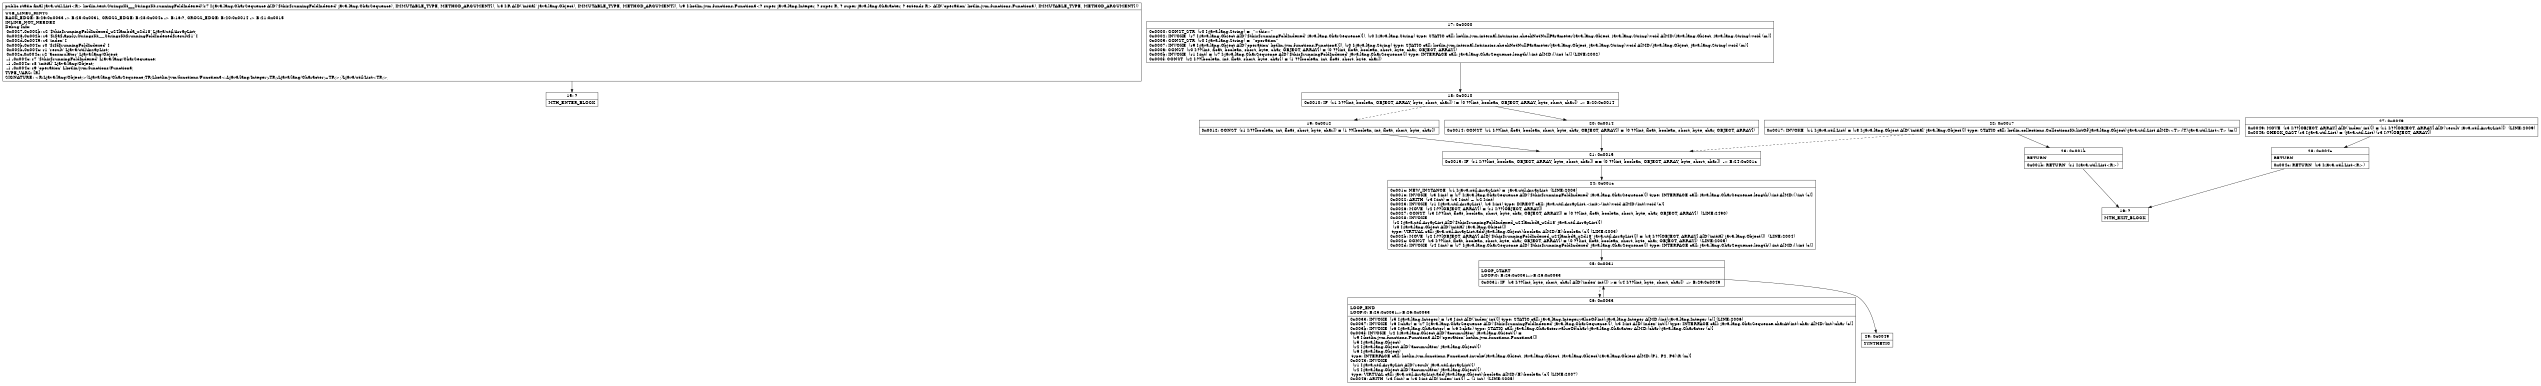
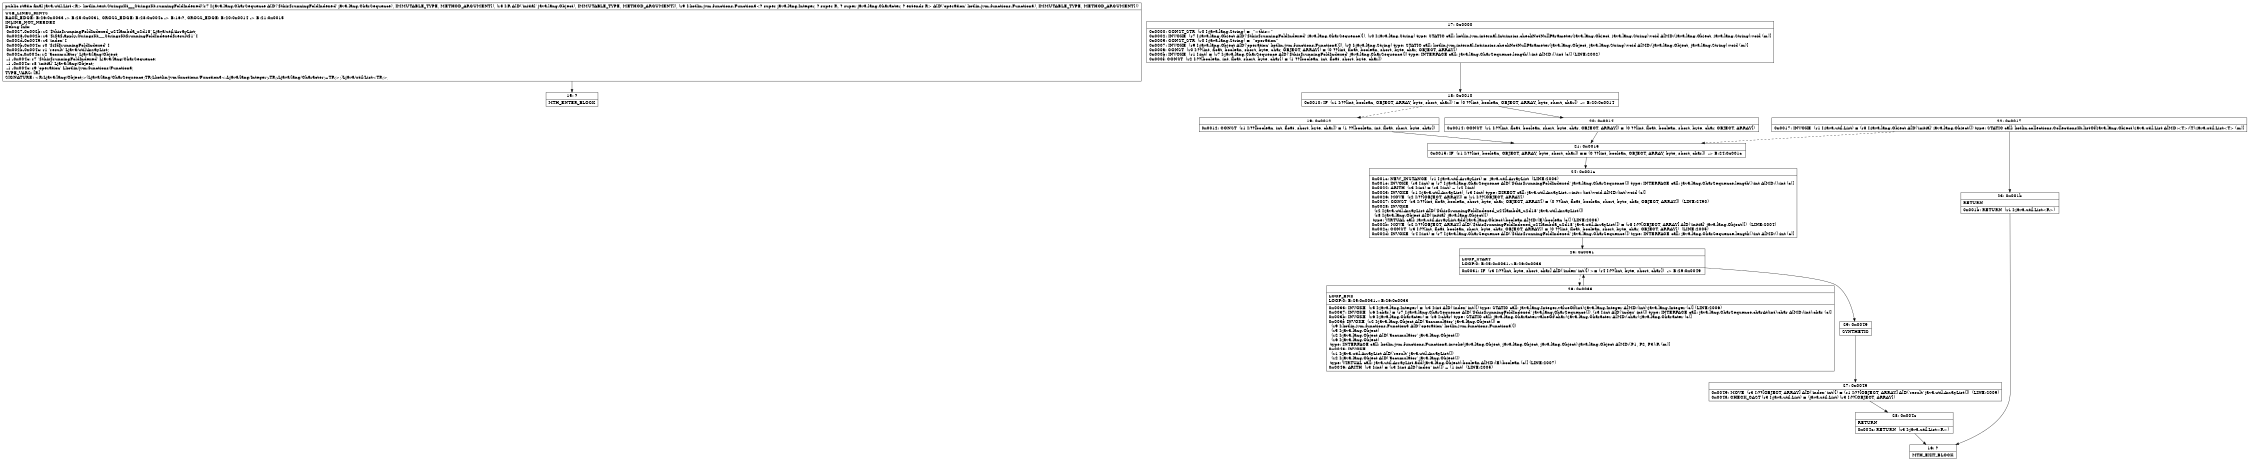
  digraph {
    node [shape=record]
    n1 [label="{15\:\ ?|MTH_ENTER_BLOCK\l}"]
    n2 [label="{17\:\ 0x0000|0x0000: CONST_STR  (r0 I:java.lang.String) =  \"\<this\>\" \l0x0002: INVOKE  (r7 I:java.lang.Object A[D('$this$runningFoldIndexed' java.lang.CharSequence)]), (r0 I:java.lang.String) type: STATIC call: kotlin.jvm.internal.Intrinsics.checkNotNullParameter(java.lang.Object, java.lang.String):void A[MD:(java.lang.Object, java.lang.String):void (m)]\l0x0005: CONST_STR  (r0 I:java.lang.String) =  \"operation\" \l0x0007: INVOKE  (r9 I:java.lang.Object A[D('operation' kotlin.jvm.functions.Function3)]), (r0 I:java.lang.String) type: STATIC call: kotlin.jvm.internal.Intrinsics.checkNotNullParameter(java.lang.Object, java.lang.String):void A[MD:(java.lang.Object, java.lang.String):void (m)]\l0x000a: CONST  (r0 I:??[int, float, boolean, short, byte, char, OBJECT, ARRAY]) = (0 ??[int, float, boolean, short, byte, char, OBJECT, ARRAY]) \l0x000b: INVOKE  (r1 I:int) = (r7 I:java.lang.CharSequence A[D('$this$runningFoldIndexed' java.lang.CharSequence)]) type: INTERFACE call: java.lang.CharSequence.length():int A[MD:():int (c)] (LINE:2002)\l0x000f: CONST  (r2 I:??[boolean, int, float, short, byte, char]) = (1 ??[boolean, int, float, short, byte, char]) \l}"]
    n3 [label="{18\:\ 0x0010|0x0010: IF  (r1 I:??[int, boolean, OBJECT, ARRAY, byte, short, char]) != (0 ??[int, boolean, OBJECT, ARRAY, byte, short, char])  \-\> B:20:0x0014 \l}"]
    n4 [label="{19\:\ 0x0012|0x0012: CONST  (r1 I:??[boolean, int, float, short, byte, char]) = (1 ??[boolean, int, float, short, byte, char]) \l}"]
    n5 [label="{20\:\ 0x0014|0x0014: CONST  (r1 I:??[int, float, boolean, short, byte, char, OBJECT, ARRAY]) = (0 ??[int, float, boolean, short, byte, char, OBJECT, ARRAY]) \l}"]
    n6 [label="{21\:\ 0x0015|0x0015: IF  (r1 I:??[int, boolean, OBJECT, ARRAY, byte, short, char]) == (0 ??[int, boolean, OBJECT, ARRAY, byte, short, char])  \-\> B:24:0x001c \l}"]
    n7 [label="{24\:\ 0x001c|0x001c: NEW_INSTANCE  (r1 I:java.util.ArrayList) =  java.util.ArrayList  (LINE:2003)\l0x001e: INVOKE  (r3 I:int) = (r7 I:java.lang.CharSequence A[D('$this$runningFoldIndexed' java.lang.CharSequence)]) type: INTERFACE call: java.lang.CharSequence.length():int A[MD:():int (c)]\l0x0022: ARITH  (r3 I:int) = (r3 I:int) + (r2 I:int) \l0x0023: INVOKE  (r1 I:java.util.ArrayList), (r3 I:int) type: DIRECT call: java.util.ArrayList.\<init\>(int):void A[MD:(int):void (c)]\l0x0026: MOVE  (r2 I:??[OBJECT, ARRAY]) = (r1 I:??[OBJECT, ARRAY]) \l0x0027: CONST  (r3 I:??[int, float, boolean, short, byte, char, OBJECT, ARRAY]) = (0 ??[int, float, boolean, short, byte, char, OBJECT, ARRAY])  (LINE:2490)\l0x0028: INVOKE  \l  (r2 I:java.util.ArrayList A[D('$this$runningFoldIndexed_u24lambda_u2d18' java.util.ArrayList)])\l  (r8 I:java.lang.Object A[D('initial' java.lang.Object)])\l type: VIRTUAL call: java.util.ArrayList.add(java.lang.Object):boolean A[MD:(E):boolean (c)] (LINE:2003)\l0x002b: MOVE  (r2 I:??[OBJECT, ARRAY] A[D('$this$runningFoldIndexed_u24lambda_u2d18' java.util.ArrayList)]) = (r8 I:??[OBJECT, ARRAY] A[D('initial' java.lang.Object)])  (LINE:2004)\l0x002c: CONST  (r3 I:??[int, float, boolean, short, byte, char, OBJECT, ARRAY]) = (0 ??[int, float, boolean, short, byte, char, OBJECT, ARRAY])  (LINE:2005)\l0x002d: INVOKE  (r4 I:int) = (r7 I:java.lang.CharSequence A[D('$this$runningFoldIndexed' java.lang.CharSequence)]) type: INTERFACE call: java.lang.CharSequence.length():int A[MD:():int (c)]\l}"]
    n8 [label="{22\:\ 0x0017|0x0017: INVOKE  (r1 I:java.util.List) = (r8 I:java.lang.Object A[D('initial' java.lang.Object)]) type: STATIC call: kotlin.collections.CollectionsKt.listOf(java.lang.Object):java.util.List A[MD:\<T\>:(T):java.util.List\<T\> (m)]\l}"]
    n9 [label="{23\:\ 0x001b|RETURN\l|0x001b: RETURN  (r1 I:java.util.List\<R\>) \l}"]
    n10 [label="{25\:\ 0x0031|LOOP_START\lLOOP:0: B:25:0x0031\-\>B:26:0x0033\l|0x0031: IF  (r3 I:??[int, byte, short, char] A[D('index' int)]) \>= (r4 I:??[int, byte, short, char])  \-\> B:29:0x0049 \l}"]
    n11 [label="{16\:\ ?|MTH_EXIT_BLOCK\l}"]
    n12 [label="{26\:\ 0x0033|LOOP_END\lLOOP:0: B:25:0x0031\-\>B:26:0x0033\l|0x0033: INVOKE  (r5 I:java.lang.Integer) = (r3 I:int A[D('index' int)]) type: STATIC call: java.lang.Integer.valueOf(int):java.lang.Integer A[MD:(int):java.lang.Integer (c)] (LINE:2006)\l0x0037: INVOKE  (r6 I:char) = (r7 I:java.lang.CharSequence A[D('$this$runningFoldIndexed' java.lang.CharSequence)]), (r3 I:int A[D('index' int)]) type: INTERFACE call: java.lang.CharSequence.charAt(int):char A[MD:(int):char (c)]\l0x003b: INVOKE  (r6 I:java.lang.Character) = (r6 I:char) type: STATIC call: java.lang.Character.valueOf(char):java.lang.Character A[MD:(char):java.lang.Character (c)]\l0x003f: INVOKE  (r2 I:java.lang.Object A[D('accumulator' java.lang.Object)]) = \l  (r9 I:kotlin.jvm.functions.Function3 A[D('operation' kotlin.jvm.functions.Function3)])\l  (r5 I:java.lang.Object)\l  (r2 I:java.lang.Object A[D('accumulator' java.lang.Object)])\l  (r6 I:java.lang.Object)\l type: INTERFACE call: kotlin.jvm.functions.Function3.invoke(java.lang.Object, java.lang.Object, java.lang.Object):java.lang.Object A[MD:(P1, P2, P3):R (m)]\l0x0043: INVOKE  \l  (r1 I:java.util.ArrayList A[D('result' java.util.ArrayList)])\l  (r2 I:java.lang.Object A[D('accumulator' java.lang.Object)])\l type: VIRTUAL call: java.util.ArrayList.add(java.lang.Object):boolean A[MD:(E):boolean (c)] (LINE:2007)\l0x0046: ARITH  (r3 I:int) = (r3 I:int A[D('index' int)]) + (1 int)  (LINE:2005)\l}"]
    n13 [label="{29\:\ 0x0049|SYNTHETIC\l}"]
    n14 [label="{27\:\ 0x0049|0x0049: MOVE  (r3 I:??[OBJECT, ARRAY] A[D('index' int)]) = (r1 I:??[OBJECT, ARRAY] A[D('result' java.util.ArrayList)])  (LINE:2009)\l0x004a: CHECK_CAST (r3 I:java.util.List) = (java.util.List) (r3 I:??[OBJECT, ARRAY]) \l}"]
    n15 [label="{28\:\ 0x004c|RETURN\l|0x004c: RETURN  (r3 I:java.util.List\<R\>) \l}"]
    n16 [label="{public static final java.util.List\<R\> kotlin.text.StringsKt___StringsKt.runningFoldIndexed((r7 I:java.lang.CharSequence A[D('$this$runningFoldIndexed' java.lang.CharSequence), IMMUTABLE_TYPE, METHOD_ARGUMENT]), (r8 I:R A[D('initial' java.lang.Object), IMMUTABLE_TYPE, METHOD_ARGUMENT]), (r9 I:kotlin.jvm.functions.Function3\<? super java.lang.Integer, ? super R, ? super java.lang.Character, ? extends R\> A[D('operation' kotlin.jvm.functions.Function3), IMMUTABLE_TYPE, METHOD_ARGUMENT]))  | USE_LINES_HINTS\lBACK_EDGE: B:26:0x0033 \-\> B:25:0x0031, CROSS_EDGE: B:28:0x004c \-\> B:16:?, CROSS_EDGE: B:20:0x0014 \-\> B:21:0x0015\lINLINE_NOT_NEEDED\lDebug Info:\l  0x0027\-0x002b: r2 '$this$runningFoldIndexed_u24lambda_u2d18' Ljava\/util\/ArrayList;\l  0x0028\-0x002b: r3 '$i$a$\-apply\-StringsKt___StringsKt$runningFoldIndexed$result$1' I\l  0x002d\-0x0049: r3 'index' I\l  0x000b\-0x004c: r0 '$i$f$runningFoldIndexed' I\l  0x002b\-0x004c: r1 'result' Ljava\/util\/ArrayList;\l  0x002c\-0x004c: r2 'accumulator' Ljava\/lang\/Object;\l  \-1 \-0x004c: r7 '$this$runningFoldIndexed' Ljava\/lang\/CharSequence;\l  \-1 \-0x004c: r8 'initial' Ljava\/lang\/Object;\l  \-1 \-0x004c: r9 'operation' Lkotlin\/jvm\/functions\/Function3;\lTYPE_VARS: [R]\lSIGNATURE: \<R:Ljava\/lang\/Object;\>(Ljava\/lang\/CharSequence;TR;Lkotlin\/jvm\/functions\/Function3\<\-Ljava\/lang\/Integer;\-TR;\-Ljava\/lang\/Character;+TR;\>;)Ljava\/util\/List\<TR;\>;\l}"]
    n2 -> n3
    n3 -> n4 [style=dashed]
    n3 -> n5
    n4 -> n6
    n5 -> n6
    n6 -> n7
    n7 -> n10
    n8 -> n6 [style=dashed]
    n8 -> n9
    n9 -> n11
    n10 -> n12 [style=dashed]
    n10 -> n13
    n12 -> n10
+   n13 -> n14
    n14 -> n15
    n15 -> n11
    n16 -> n1
  }
